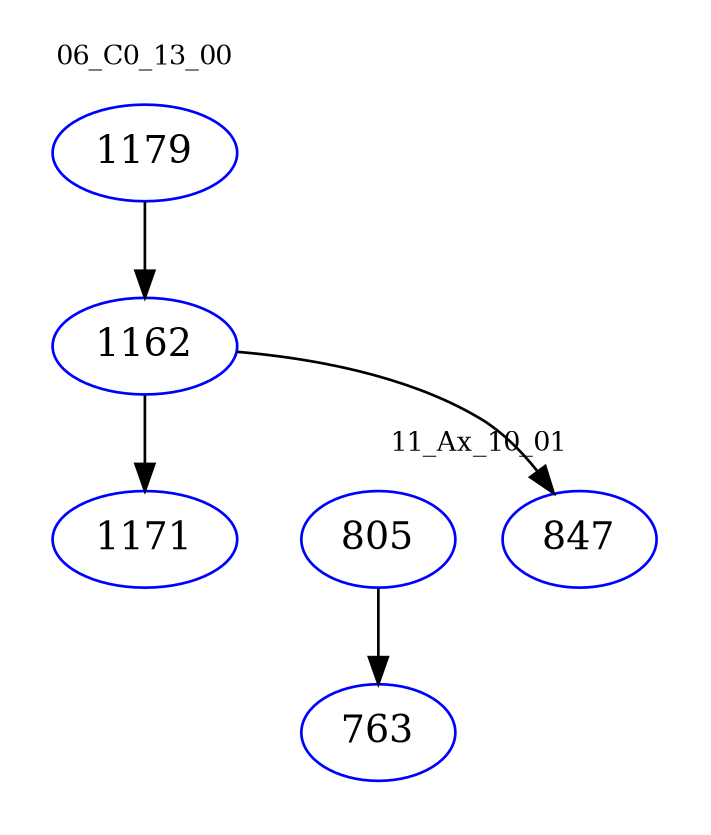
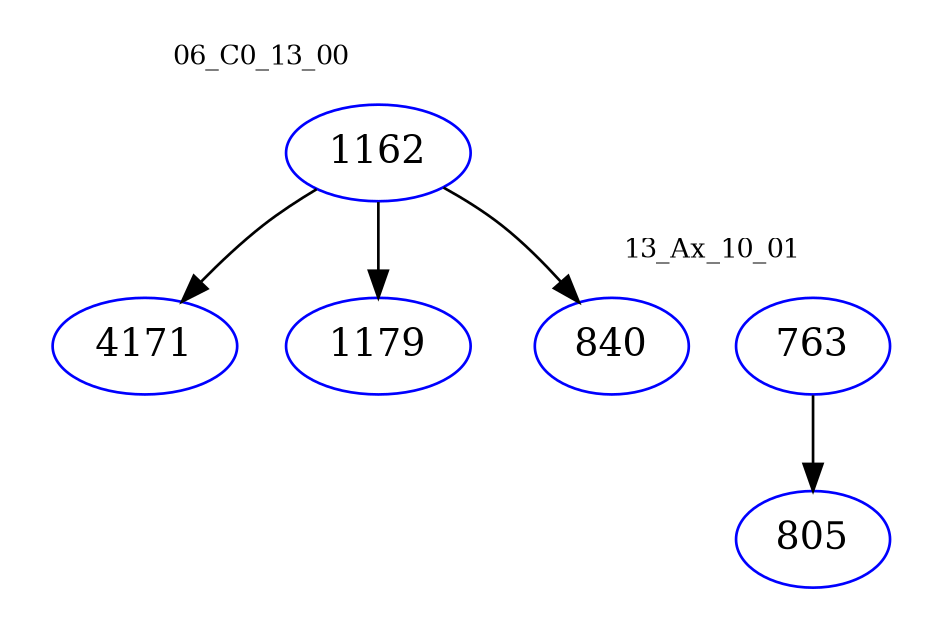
  digraph {
    node [color=blue]
    edge [color=black]
    n1 [label=763]
-   n2 [label=847]
+   n2 [label=840]
    n3 [label=805]
    n4 [label=1162]
-   n5 [label=1171]
+   n5 [label=4171]
    n6 [label=1179]
    subgraph cluster_1 {
      color=white
      fontsize=10
-     label="11_Ax_10_01"
+     label="13_Ax_10_01"
      n1
      n2
      n3
    }
    subgraph cluster_2 {
      color=white
      fontsize=10
      label="06_C0_13_00"
      n4
      n5
      n6
    }
-   n3 -> n1
+   n1 -> n3
    n4 -> n2
    n4 -> n5
-   n6 -> n4
+   n4 -> n6
  }
